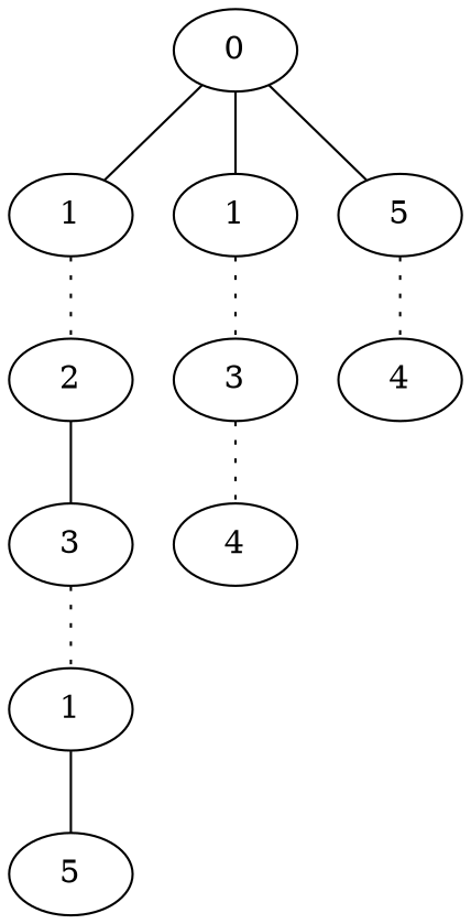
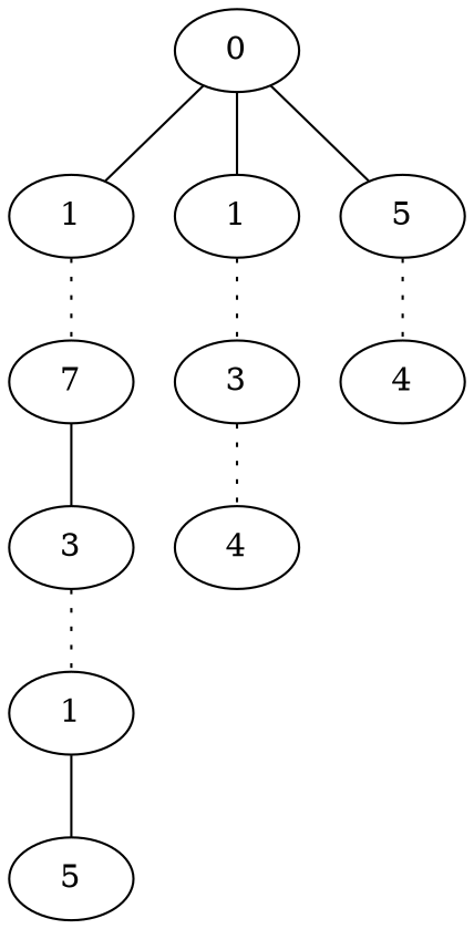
  graph {
    n1 [label=0]
    n2 [label=1]
    n3 [label=1]
    n4 [label=5]
-   n5 [label=2]
+   n5 [label=7]
    n6 [label=3]
    n7 [label=1]
    n8 [label=5]
    n9 [label=3]
    n10 [label=4]
    n11 [label=4]
    n1 -- n2
    n1 -- n3
    n1 -- n4
    n2 -- n5 [style=dotted]
    n3 -- n9 [style=dotted]
    n4 -- n11 [style=dotted]
    n5 -- n6
    n6 -- n7 [style=dotted]
    n7 -- n8
    n9 -- n10 [style=dotted]
  }
